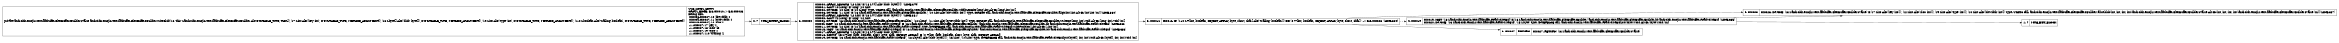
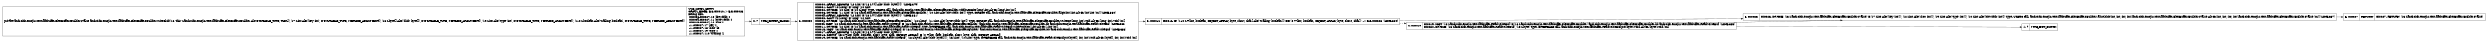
  digraph {
    rankdir=LR
    node [shape=record]
    n1 [label="{0\:\ ?|MTH_ENTER_BLOCK\l}"]
    n2 [label="{2\:\ 0x0000|0x0000: ARRAY_LENGTH  (r0 I:int) = (r8 I:??[] A[D('blob' byte[])])  (LINE:379)\l0x0001: CAST (r0 I:long) = (long) (r0 I:int) \l0x0002: INVOKE  (r0 I:int) = (r0 I:long) type: STATIC call: androidx.emoji2.text.flatbuffer.FlexBuffersBuilder.widthUInBits(long):int A[MD:(long):int (m)]\l0x0006: INVOKE  (r1 I:int) = (r6 I:androidx.emoji2.text.flatbuffer.FlexBuffersBuilder), (r0 I:int A[D('bitWidth' int)]) type: DIRECT call: androidx.emoji2.text.flatbuffer.FlexBuffersBuilder.align(int):int A[MD:(int):int (m)] (LINE:380)\l0x000a: ARRAY_LENGTH  (r2 I:int) = (r8 I:??[] A[D('blob' byte[])])  (LINE:381)\l0x000b: CAST (r2 I:long) = (long) (r2 I:int) \l0x000c: INVOKE  (r6 I:androidx.emoji2.text.flatbuffer.FlexBuffersBuilder), (r2 I:long), (r1 I:int A[D('byteWidth' int)]) type: DIRECT call: androidx.emoji2.text.flatbuffer.FlexBuffersBuilder.writeInt(long, int):void A[MD:(long, int):void (m)]\l0x000f: IGET  (r2 I:androidx.emoji2.text.flatbuffer.ReadWriteBuf) = (r6 I:androidx.emoji2.text.flatbuffer.FlexBuffersBuilder) androidx.emoji2.text.flatbuffer.FlexBuffersBuilder.bb androidx.emoji2.text.flatbuffer.ReadWriteBuf  (LINE:382)\l0x0011: INVOKE  (r2 I:int) = (r2 I:androidx.emoji2.text.flatbuffer.ReadWriteBuf) type: INTERFACE call: androidx.emoji2.text.flatbuffer.ReadWriteBuf.writePosition():int A[MD:():int (m)]\l0x0015: IGET  (r3 I:androidx.emoji2.text.flatbuffer.ReadWriteBuf) = (r6 I:androidx.emoji2.text.flatbuffer.FlexBuffersBuilder) androidx.emoji2.text.flatbuffer.FlexBuffersBuilder.bb androidx.emoji2.text.flatbuffer.ReadWriteBuf  (LINE:383)\l0x0017: ARRAY_LENGTH  (r4 I:int) = (r8 I:??[] A[D('blob' byte[])]) \l0x0018: CONST  (r5 I:??[int, float, boolean, short, byte, char, OBJECT, ARRAY]) = (0 ??[int, float, boolean, short, byte, char, OBJECT, ARRAY]) \l0x0019: INVOKE  (r3 I:androidx.emoji2.text.flatbuffer.ReadWriteBuf), (r8 I:byte[] A[D('blob' byte[])]), (r5 I:int), (r4 I:int) type: INTERFACE call: androidx.emoji2.text.flatbuffer.ReadWriteBuf.put(byte[], int, int):void A[MD:(byte[], int, int):void (m)]\l}"]
    n3 [label="{3\:\ 0x001c|0x001c: IF  (r10 I:??[int, boolean, OBJECT, ARRAY, byte, short, char] A[D('trailing' boolean)]) == (0 ??[int, boolean, OBJECT, ARRAY, byte, short, char])  \-\> B:5:0x0023  (LINE:384)\l}"]
    n4 [label="{4\:\ 0x001e|0x001e: IGET  (r3 I:androidx.emoji2.text.flatbuffer.ReadWriteBuf) = (r6 I:androidx.emoji2.text.flatbuffer.FlexBuffersBuilder) androidx.emoji2.text.flatbuffer.FlexBuffersBuilder.bb androidx.emoji2.text.flatbuffer.ReadWriteBuf  (LINE:385)\l0x0020: INVOKE  (r3 I:androidx.emoji2.text.flatbuffer.ReadWriteBuf), (r5 I:byte) type: INTERFACE call: androidx.emoji2.text.flatbuffer.ReadWriteBuf.put(byte):void A[MD:(byte):void (m)]\l}"]
    n5 [label="{5\:\ 0x0023|0x0023: INVOKE  (r3 I:androidx.emoji2.text.flatbuffer.FlexBuffersBuilder$Value) = (r7 I:int A[D('key' int)]), (r2 I:int A[D('sloc' int)]), (r9 I:int A[D('type' int)]), (r0 I:int A[D('bitWidth' int)]) type: STATIC call: androidx.emoji2.text.flatbuffer.FlexBuffersBuilder.Value.blob(int, int, int, int):androidx.emoji2.text.flatbuffer.FlexBuffersBuilder$Value A[MD:(int, int, int, int):androidx.emoji2.text.flatbuffer.FlexBuffersBuilder$Value (m)] (LINE:387)\l}"]
    n6 [label="{1\:\ ?|MTH_EXIT_BLOCK\l}"]
    n7 [label="{6\:\ 0x0027|RETURN\l|0x0027: RETURN  (r3 I:androidx.emoji2.text.flatbuffer.FlexBuffersBuilder$Value) \l}"]
    n8 [label="{private androidx.emoji2.text.flatbuffer.FlexBuffersBuilder$Value androidx.emoji2.text.flatbuffer.FlexBuffersBuilder.writeBlob((r6 'this' I:androidx.emoji2.text.flatbuffer.FlexBuffersBuilder A[IMMUTABLE_TYPE, THIS]), (r7 I:int A[D('key' int), IMMUTABLE_TYPE, METHOD_ARGUMENT]), (r8 I:byte[] A[D('blob' byte[]), IMMUTABLE_TYPE, METHOD_ARGUMENT]), (r9 I:int A[D('type' int), IMMUTABLE_TYPE, METHOD_ARGUMENT]), (r10 I:boolean A[D('trailing' boolean), IMMUTABLE_TYPE, METHOD_ARGUMENT]))  | USE_LINES_HINTS\lCROSS_EDGE: B:3:0x001c \-\> B:5:0x0023\lDebug Info:\l  0x0006\-0x0027: r0 'bitWidth' I\l  0x000a\-0x0027: r1 'byteWidth' I\l  0x0015\-0x0027: r2 'sloc' I\l  \-1 \-0x0027: r7 'key' I\l  \-1 \-0x0027: r8 'blob' [B\l  \-1 \-0x0027: r9 'type' I\l  \-1 \-0x0027: r10 'trailing' Z\l}"]
    n1 -> n2
    n2 -> n3
    n3 -> n4 [style=dashed]
    n3 -> n5
    n4 -> n5
    n4 -> n6
-   n3 -> n7
+   n5 -> n7
    n8 -> n1
  }
